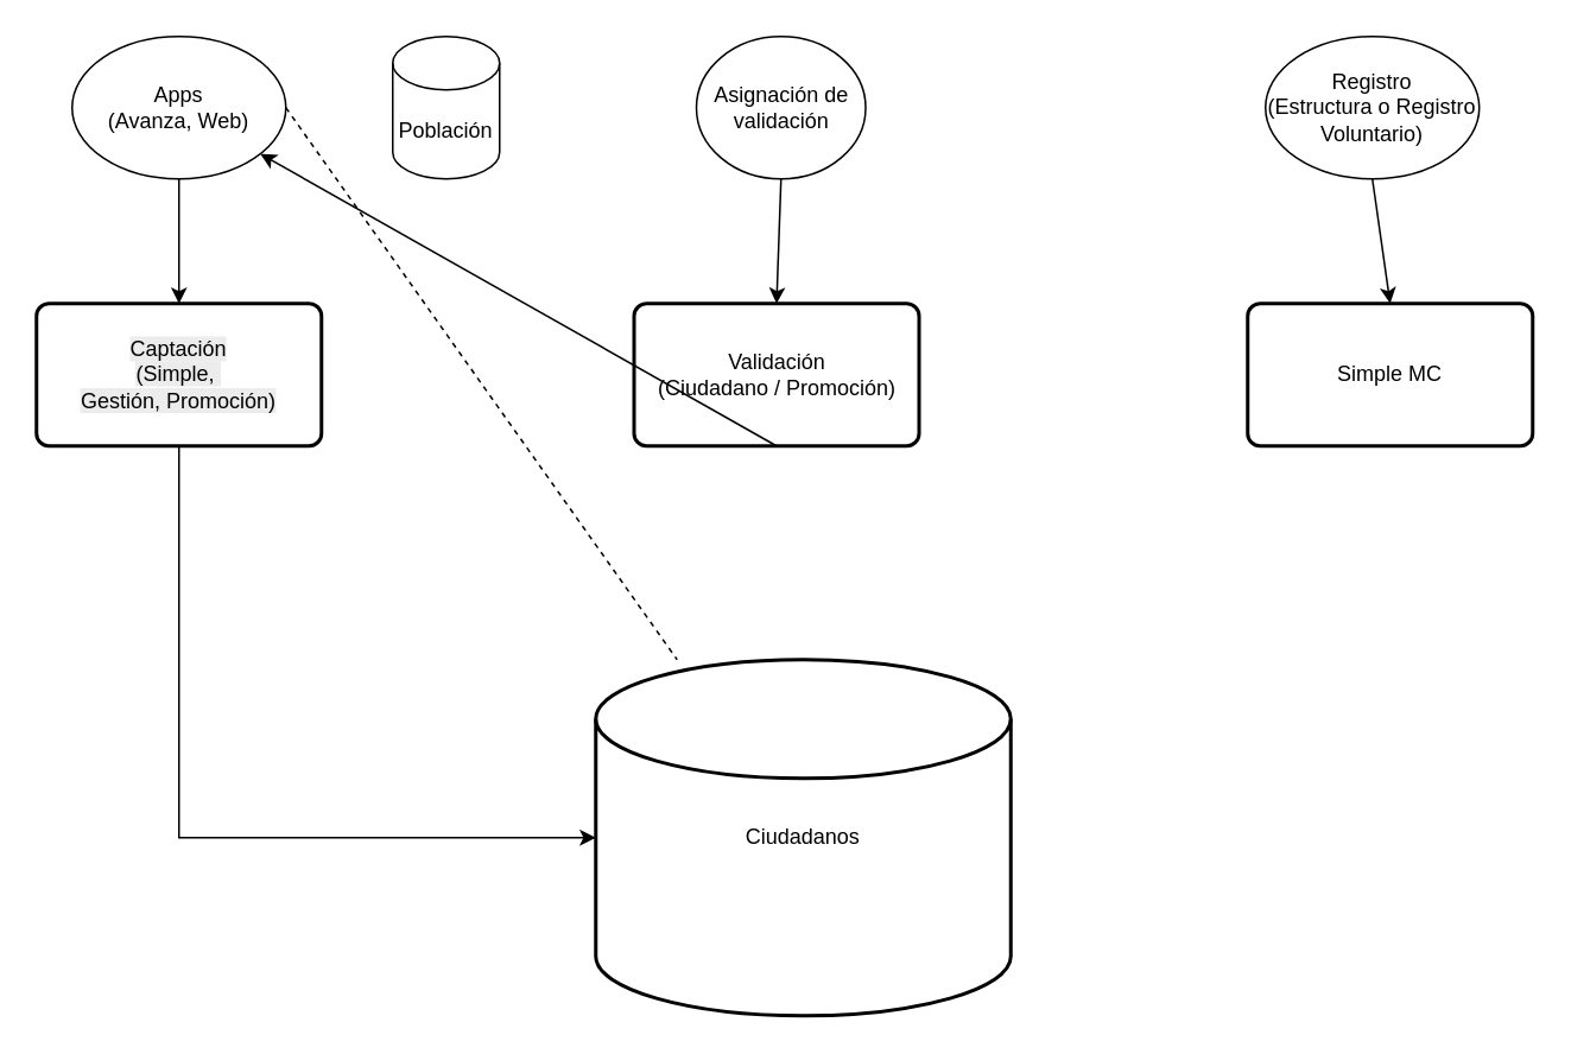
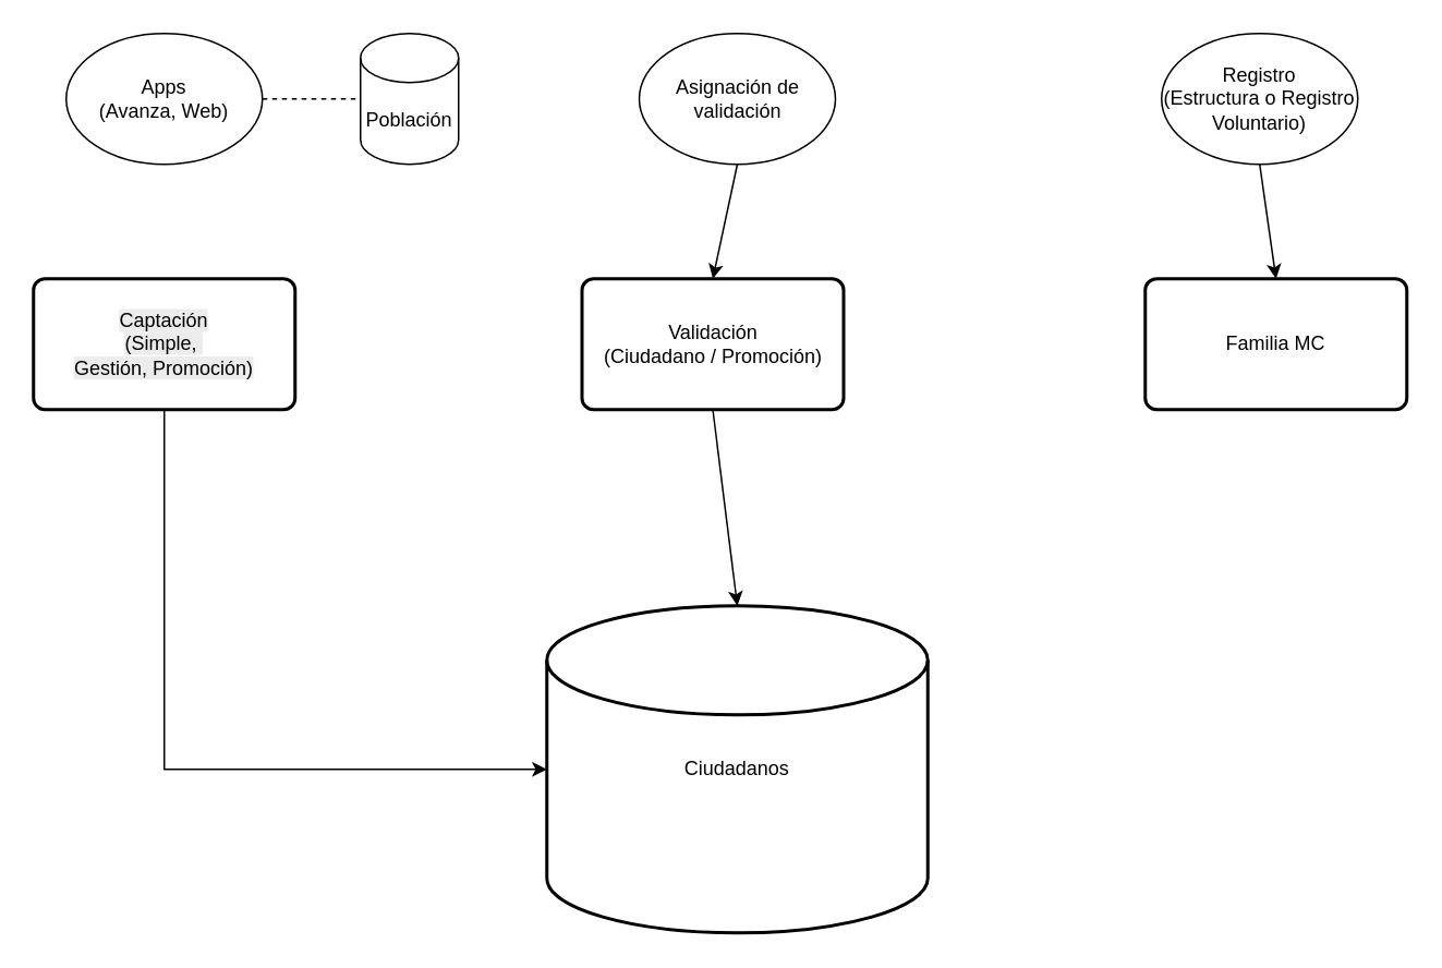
  <mxCell id="0" />
  <mxCell id="1" parent="0" />
  <mxCell id="2" value="Ciudadanos" style="strokeWidth=2;html=1;shape=mxgraph.flowchart.database;whiteSpace=wrap;" parent="1" vertex="1"><mxGeometry x="334" y="370" width="233" height="200" as="geometry" /></mxCell>
  <mxCell id="3" value="&lt;span style=&quot;color: rgb(0, 0, 0); font-family: Helvetica; font-size: 12px; font-style: normal; font-variant-ligatures: normal; font-variant-caps: normal; font-weight: 400; letter-spacing: normal; orphans: 2; text-align: center; text-indent: 0px; text-transform: none; widows: 2; word-spacing: 0px; -webkit-text-stroke-width: 0px; white-space: normal; background-color: rgb(236, 236, 236); text-decoration-thickness: initial; text-decoration-style: initial; text-decoration-color: initial; display: inline !important; float: none;&quot;&gt;Captación&lt;/span&gt;&lt;br style=&quot;forced-color-adjust: none; color: rgb(0, 0, 0); font-family: Helvetica; font-size: 12px; font-style: normal; font-variant-ligatures: normal; font-variant-caps: normal; font-weight: 400; letter-spacing: normal; orphans: 2; text-align: center; text-indent: 0px; text-transform: none; widows: 2; word-spacing: 0px; -webkit-text-stroke-width: 0px; white-space: normal; background-color: rgb(236, 236, 236); text-decoration-thickness: initial; text-decoration-style: initial; text-decoration-color: initial;&quot;&gt;&lt;span style=&quot;color: rgb(0, 0, 0); font-family: Helvetica; font-size: 12px; font-style: normal; font-variant-ligatures: normal; font-variant-caps: normal; font-weight: 400; letter-spacing: normal; orphans: 2; text-align: center; text-indent: 0px; text-transform: none; widows: 2; word-spacing: 0px; -webkit-text-stroke-width: 0px; white-space: normal; background-color: rgb(236, 236, 236); text-decoration-thickness: initial; text-decoration-style: initial; text-decoration-color: initial; display: inline !important; float: none;&quot;&gt;(Simple,&amp;nbsp;&lt;/span&gt;&lt;div&gt;&lt;span style=&quot;color: rgb(0, 0, 0); font-family: Helvetica; font-size: 12px; font-style: normal; font-variant-ligatures: normal; font-variant-caps: normal; font-weight: 400; letter-spacing: normal; orphans: 2; text-align: center; text-indent: 0px; text-transform: none; widows: 2; word-spacing: 0px; -webkit-text-stroke-width: 0px; white-space: normal; background-color: rgb(236, 236, 236); text-decoration-thickness: initial; text-decoration-style: initial; text-decoration-color: initial; display: inline !important; float: none;&quot;&gt;Gestión, Promoción)&lt;/span&gt;&lt;/div&gt;" style="rounded=1;whiteSpace=wrap;html=1;absoluteArcSize=1;arcSize=14;strokeWidth=2;" parent="1" vertex="1"><mxGeometry x="20" y="170" width="160" height="80" as="geometry" /></mxCell>
  <mxCell id="4" value="Validación&lt;br&gt;(Ciudadano / Promoción)" style="rounded=1;whiteSpace=wrap;html=1;absoluteArcSize=1;arcSize=14;strokeWidth=2;" parent="1" vertex="1"><mxGeometry x="355.5" y="170" width="160" height="80" as="geometry" /></mxCell>
- <mxCell id="5" value="Simple MC" style="rounded=1;whiteSpace=wrap;html=1;absoluteArcSize=1;arcSize=14;strokeWidth=2;" parent="1" vertex="1"><mxGeometry x="700" y="170" width="160" height="80" as="geometry" /></mxCell>
- <mxCell id="6" value="" style="endArrow=classic;html=1;rounded=0;exitX=0.5;exitY=1;exitDx=0;exitDy=0;" parent="1" source="4" target="8" edge="1"><mxGeometry width="50" height="50" relative="1" as="geometry"><mxPoint x="730" y="310" as="sourcePoint" /><mxPoint x="780" y="260" as="targetPoint" /></mxGeometry></mxCell>
+ <mxCell id="5" value="Familia MC" style="rounded=1;whiteSpace=wrap;html=1;absoluteArcSize=1;arcSize=14;strokeWidth=2;" parent="1" vertex="1"><mxGeometry x="700" y="170" width="160" height="80" as="geometry" /></mxCell>
+ <mxCell id="6" value="" style="endArrow=classic;html=1;rounded=0;exitX=0.5;exitY=1;exitDx=0;exitDy=0;entryX=0.5;entryY=0;entryDx=0;entryDy=0;entryPerimeter=0;" parent="1" source="4" target="2" edge="1"><mxGeometry width="50" height="50" relative="1" as="geometry"><mxPoint x="730" y="310" as="sourcePoint" /><mxPoint x="780" y="260" as="targetPoint" /></mxGeometry></mxCell>
  <mxCell id="7" value="" style="endArrow=classic;html=1;rounded=0;exitX=0.5;exitY=1;exitDx=0;exitDy=0;entryX=0;entryY=0.5;entryDx=0;entryDy=0;entryPerimeter=0;" parent="1" source="3" target="2" edge="1"><mxGeometry width="50" height="50" relative="1" as="geometry"><mxPoint x="200" y="490" as="sourcePoint" /><mxPoint x="250" y="440" as="targetPoint" /><Array as="points"><mxPoint x="100" y="470" /></Array></mxGeometry></mxCell>
  <mxCell id="8" value="Apps&lt;br&gt;(Avanza, Web)" style="ellipse;whiteSpace=wrap;html=1;" parent="1" vertex="1"><mxGeometry x="40" y="20" width="120" height="80" as="geometry" /></mxCell>
- <mxCell id="9" value="" style="endArrow=classic;html=1;rounded=0;exitX=0.5;exitY=1;exitDx=0;exitDy=0;entryX=0.5;entryY=0;entryDx=0;entryDy=0;" parent="1" source="8" target="3" edge="1"><mxGeometry width="50" height="50" relative="1" as="geometry"><mxPoint x="730" y="310" as="sourcePoint" /><mxPoint x="780" y="260" as="targetPoint" /></mxGeometry></mxCell>
- <mxCell id="10" value="Asignación de validación" style="ellipse;whiteSpace=wrap;html=1;" parent="1" vertex="1"><mxGeometry x="390.5" y="20" width="95" height="80" as="geometry" /></mxCell>
+ <mxCell id="10" value="Asignación de validación" style="ellipse;whiteSpace=wrap;html=1;" parent="1" vertex="1"><mxGeometry x="390.5" y="20" width="120" height="80" as="geometry" /></mxCell>
  <mxCell id="11" value="Registro&lt;br&gt;(Estructura o Registro Voluntario)" style="ellipse;whiteSpace=wrap;html=1;" parent="1" vertex="1"><mxGeometry x="710" y="20" width="120" height="80" as="geometry" /></mxCell>
  <mxCell id="12" value="" style="endArrow=classic;html=1;rounded=0;exitX=0.5;exitY=1;exitDx=0;exitDy=0;entryX=0.5;entryY=0;entryDx=0;entryDy=0;" parent="1" source="10" target="4" edge="1"><mxGeometry width="50" height="50" relative="1" as="geometry"><mxPoint x="730" y="310" as="sourcePoint" /><mxPoint x="780" y="260" as="targetPoint" /></mxGeometry></mxCell>
  <mxCell id="13" value="" style="endArrow=classic;html=1;rounded=0;exitX=0.5;exitY=1;exitDx=0;exitDy=0;" parent="1" source="11" edge="1"><mxGeometry width="50" height="50" relative="1" as="geometry"><mxPoint x="730" y="310" as="sourcePoint" /><mxPoint x="780" y="170" as="targetPoint" /></mxGeometry></mxCell>
  <mxCell id="14" value="Población" style="shape=cylinder3;whiteSpace=wrap;html=1;boundedLbl=1;backgroundOutline=1;size=15;" parent="1" vertex="1"><mxGeometry x="220" y="20" width="60" height="80" as="geometry" /></mxCell>
- <mxCell id="15" value="" style="endArrow=none;dashed=1;html=1;rounded=0;exitX=1;exitY=0.5;exitDx=0;exitDy=0;" parent="1" source="8" target="2" edge="1"><mxGeometry width="50" height="50" relative="1" as="geometry"><mxPoint x="730" y="310" as="sourcePoint" /><mxPoint x="780" y="260" as="targetPoint" /></mxGeometry></mxCell>
+ <mxCell id="15" value="" style="endArrow=none;dashed=1;html=1;rounded=0;exitX=1;exitY=0.5;exitDx=0;exitDy=0;entryX=0;entryY=0.5;entryDx=0;entryDy=0;entryPerimeter=0;" parent="1" source="8" target="14" edge="1"><mxGeometry width="50" height="50" relative="1" as="geometry"><mxPoint x="730" y="310" as="sourcePoint" /><mxPoint x="780" y="260" as="targetPoint" /></mxGeometry></mxCell>
